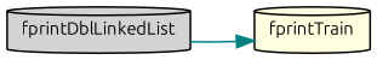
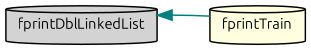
  digraph {
    rankdir=LR
    fontname=Ubuntu
    node [color=black fontname=Ubuntu fontsize=10 shape=cylinder style=filled]
    n1 [fillcolor=lightgrey fontcolor=black height=0.2 label=fprintDblLinkedList width=0.4]
    n2 [fillcolor=lightyellow height=0.2 label=fprintTrain width=0.4]
-   n1 -> n2 [color=teal fontname=Ubuntu fontsize=10 labelfontname=Helvetica labelfontsize=10 style=solid]
+   n2 -> n1 [color=teal fontname=Ubuntu fontsize=10 labelfontname=Helvetica labelfontsize=10 style=solid]
  }
